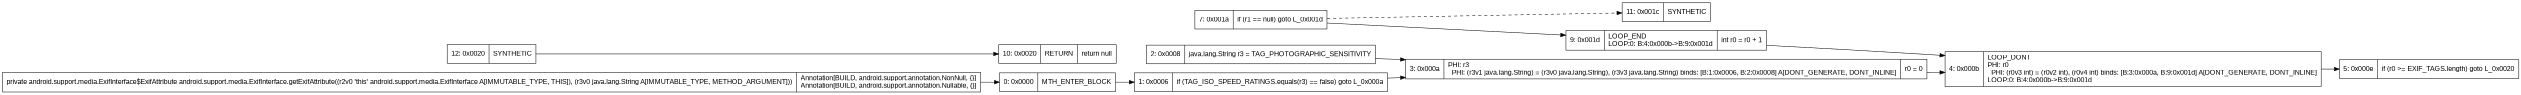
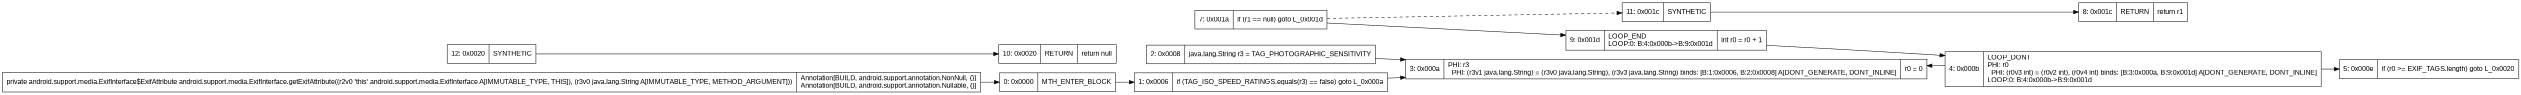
  digraph {
    fontname="Liberation Sans"
    rankdir=LR
    node [fontname="Liberation Sans" shape=record]
    edge [fontname="Liberation Sans"]
    n1 [label="{0\:\ 0x0000|MTH_ENTER_BLOCK\l}"]
    n2 [label="{1\:\ 0x0006|if (TAG_ISO_SPEED_RATINGS.equals(r3) == false) goto L_0x000a\l}"]
    n3 [label="{3\:\ 0x000a|PHI: r3 \l  PHI: (r3v1 java.lang.String) = (r3v0 java.lang.String), (r3v3 java.lang.String) binds: [B:1:0x0006, B:2:0x0008] A[DONT_GENERATE, DONT_INLINE]\l|r0 = 0\l}"]
    n4 [label="{2\:\ 0x0008|java.lang.String r3 = TAG_PHOTOGRAPHIC_SENSITIVITY\l}"]
    n5 [label="{4\:\ 0x000b|LOOP_DONT\lPHI: r0 \l  PHI: (r0v3 int) = (r0v2 int), (r0v4 int) binds: [B:3:0x000a, B:9:0x001d] A[DONT_GENERATE, DONT_INLINE]\lLOOP:0: B:4:0x000b\-\>B:9:0x001d\l}"]
    n6 [label="{5\:\ 0x000e|if (r0 \>= EXIF_TAGS.length) goto L_0x0020\l}"]
    n7 [label="{12\:\ 0x0020|SYNTHETIC\l}"]
    n8 [label="{10\:\ 0x0020|RETURN\l|return null\l}"]
    n9 [label="{7\:\ 0x001a|if (r1 == null) goto L_0x001d\l}"]
    n10 [label="{9\:\ 0x001d|LOOP_END\lLOOP:0: B:4:0x000b\-\>B:9:0x001d\l|int r0 = r0 + 1\l}"]
    n11 [label="{11\:\ 0x001c|SYNTHETIC\l}"]
+   n12 [label="{8\:\ 0x001c|RETURN\l|return r1\l}"]
    n13 [label="{private android.support.media.ExifInterface$ExifAttribute android.support.media.ExifInterface.getExifAttribute((r2v0 'this' android.support.media.ExifInterface A[IMMUTABLE_TYPE, THIS]), (r3v0 java.lang.String A[IMMUTABLE_TYPE, METHOD_ARGUMENT]))  | Annotation[BUILD, android.support.annotation.NonNull, \{\}]\lAnnotation[BUILD, android.support.annotation.Nullable, \{\}]\l}"]
    n1 -> n2
    n2 -> n3
-   n3 -> n5
+   n5 -> n3
    n4 -> n3
    n5 -> n6
    n7 -> n8
    n9 -> n10
    n9 -> n11 [style=dashed]
    n10 -> n5
+   n11 -> n12
    n13 -> n1
  }
